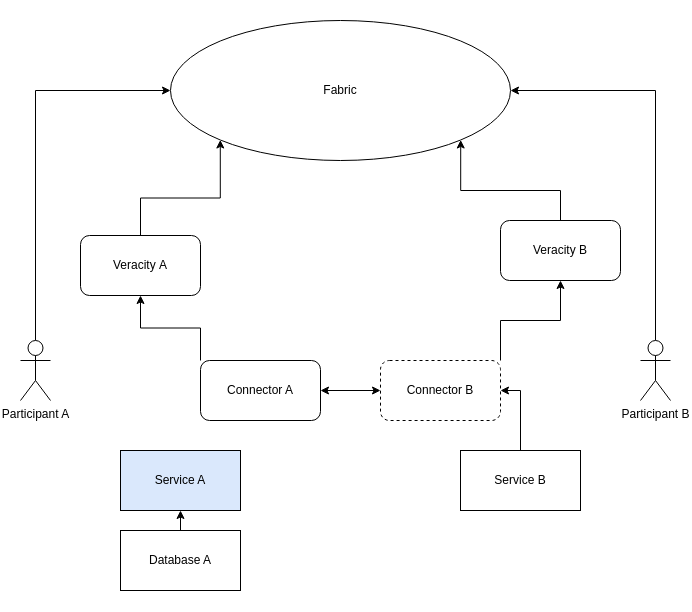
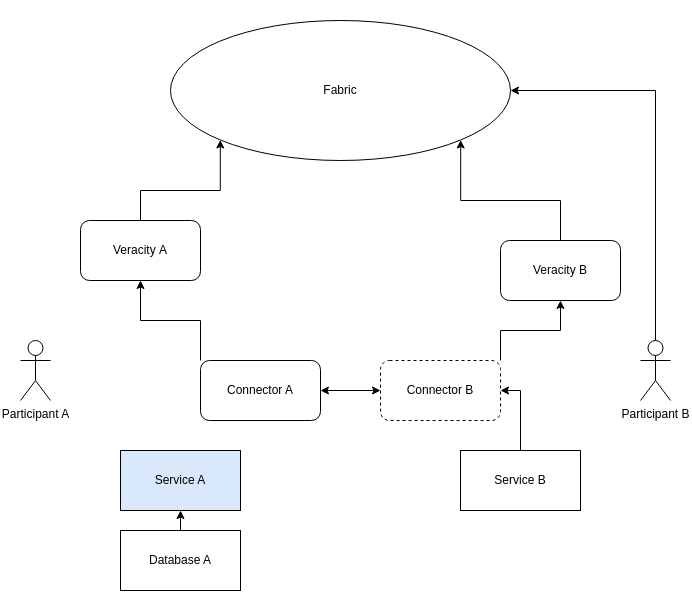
  <mxCell id="0" />
  <mxCell id="1" parent="0" />
  <mxCell id="2" style="edgeStyle=orthogonalEdgeStyle;rounded=0;orthogonalLoop=1;jettySize=auto;html=1;exitX=0.5;exitY=0;exitDx=0;exitDy=0;entryX=0.5;entryY=1;entryDx=0;entryDy=0;" edge="1" parent="1" source="3" target="6"><mxGeometry relative="1" as="geometry" /></mxCell>
  <mxCell id="3" value="Database A" style="rounded=0;whiteSpace=wrap;html=1;" vertex="1" parent="1"><mxGeometry x="120" y="530" width="120" height="60" as="geometry" /></mxCell>
- <mxCell id="4" style="edgeStyle=orthogonalEdgeStyle;rounded=0;orthogonalLoop=1;jettySize=auto;html=1;exitX=0.5;exitY=0;exitDx=0;exitDy=0;exitPerimeter=0;entryX=0;entryY=0.5;entryDx=0;entryDy=0;" edge="1" parent="1" source="5" target="20"><mxGeometry relative="1" as="geometry" /></mxCell>
  <mxCell id="5" value="Participant A" style="shape=umlActor;verticalLabelPosition=bottom;verticalAlign=top;html=1;outlineConnect=0;" vertex="1" parent="1"><mxGeometry x="20" y="340" width="30" height="60" as="geometry" /></mxCell>
  <mxCell id="6" value="Service A" style="rounded=0;whiteSpace=wrap;html=1;fillColor=#dae8fc;" vertex="1" parent="1"><mxGeometry x="120" y="450" width="120" height="60" as="geometry" /></mxCell>
  <mxCell id="7" style="edgeStyle=orthogonalEdgeStyle;rounded=0;orthogonalLoop=1;jettySize=auto;html=1;exitX=1;exitY=0.5;exitDx=0;exitDy=0;entryX=0;entryY=0.5;entryDx=0;entryDy=0;startArrow=classic;startFill=1;" edge="1" parent="1" source="9" target="15"><mxGeometry relative="1" as="geometry" /></mxCell>
  <mxCell id="8" style="edgeStyle=orthogonalEdgeStyle;rounded=0;orthogonalLoop=1;jettySize=auto;html=1;exitX=0;exitY=0;exitDx=0;exitDy=0;" edge="1" parent="1" source="9" target="17"><mxGeometry relative="1" as="geometry" /></mxCell>
  <mxCell id="9" value="Connector A" style="rounded=1;whiteSpace=wrap;html=1;" vertex="1" parent="1"><mxGeometry x="200" y="360" width="120" height="60" as="geometry" /></mxCell>
  <mxCell id="10" style="edgeStyle=orthogonalEdgeStyle;rounded=0;orthogonalLoop=1;jettySize=auto;html=1;exitX=0.5;exitY=0;exitDx=0;exitDy=0;exitPerimeter=0;entryX=1;entryY=0.5;entryDx=0;entryDy=0;" edge="1" parent="1" source="11" target="20"><mxGeometry relative="1" as="geometry" /></mxCell>
  <mxCell id="11" value="Participant B" style="shape=umlActor;verticalLabelPosition=bottom;verticalAlign=top;html=1;outlineConnect=0;" vertex="1" parent="1"><mxGeometry x="640" y="340" width="30" height="60" as="geometry" /></mxCell>
  <mxCell id="12" style="edgeStyle=orthogonalEdgeStyle;rounded=0;orthogonalLoop=1;jettySize=auto;html=1;exitX=0.5;exitY=0;exitDx=0;exitDy=0;entryX=1;entryY=0.5;entryDx=0;entryDy=0;" edge="1" parent="1" source="13" target="15"><mxGeometry relative="1" as="geometry" /></mxCell>
  <mxCell id="13" value="Service B" style="rounded=0;whiteSpace=wrap;html=1;" vertex="1" parent="1"><mxGeometry x="460" y="450" width="120" height="60" as="geometry" /></mxCell>
  <mxCell id="14" style="edgeStyle=orthogonalEdgeStyle;rounded=0;orthogonalLoop=1;jettySize=auto;html=1;exitX=1;exitY=0;exitDx=0;exitDy=0;entryX=0.5;entryY=1;entryDx=0;entryDy=0;" edge="1" parent="1" source="15" target="19"><mxGeometry relative="1" as="geometry" /></mxCell>
  <mxCell id="15" value="Connector B" style="rounded=1;whiteSpace=wrap;html=1;dashed=1;" vertex="1" parent="1"><mxGeometry x="380" y="360" width="120" height="60" as="geometry" /></mxCell>
  <mxCell id="16" style="edgeStyle=orthogonalEdgeStyle;rounded=0;orthogonalLoop=1;jettySize=auto;html=1;exitX=0.5;exitY=0;exitDx=0;exitDy=0;entryX=0;entryY=1;entryDx=0;entryDy=0;" edge="1" parent="1" source="17" target="20"><mxGeometry relative="1" as="geometry" /></mxCell>
- <mxCell id="17" value="Veracity&amp;nbsp;&lt;span style=&quot;background-color: initial;&quot;&gt;A&lt;/span&gt;" style="rounded=1;whiteSpace=wrap;html=1;" vertex="1" parent="1"><mxGeometry x="80" y="235" width="120" height="60" as="geometry" /></mxCell>
+ <mxCell id="17" value="Veracity&amp;nbsp;&lt;span style=&quot;background-color: initial;&quot;&gt;A&lt;/span&gt;" style="rounded=1;whiteSpace=wrap;html=1;" vertex="1" parent="1"><mxGeometry x="80" y="220" width="120" height="60" as="geometry" /></mxCell>
  <mxCell id="18" style="edgeStyle=orthogonalEdgeStyle;rounded=0;orthogonalLoop=1;jettySize=auto;html=1;exitX=0.5;exitY=0;exitDx=0;exitDy=0;entryX=1;entryY=1;entryDx=0;entryDy=0;" edge="1" parent="1" source="19" target="20"><mxGeometry relative="1" as="geometry" /></mxCell>
- <mxCell id="19" value="Veracity B" style="rounded=1;whiteSpace=wrap;html=1;" vertex="1" parent="1"><mxGeometry x="500" y="220" width="120" height="60" as="geometry" /></mxCell>
+ <mxCell id="19" value="Veracity B" style="rounded=1;whiteSpace=wrap;html=1;" vertex="1" parent="1"><mxGeometry x="500" y="240" width="120" height="60" as="geometry" /></mxCell>
  <mxCell id="20" value="Fabric" style="ellipse;whiteSpace=wrap;html=1;" vertex="1" parent="1"><mxGeometry x="170" y="20" width="340" height="140" as="geometry" /></mxCell>
